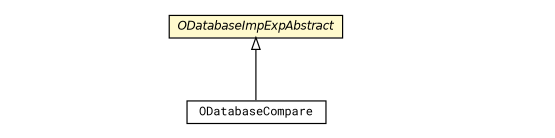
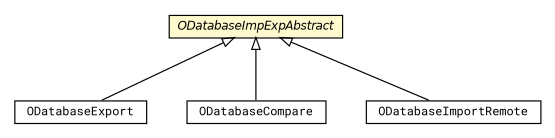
  digraph {
    fontname="Roboto Mono"
    nodesep=0.25
    ranksep=0.5
    node [fontcolor=black fontname="Roboto Mono" fontsize=10.0 shape=plaintext]
    edge [arrowtail=empty dir=back fontname="Roboto Mono" fontsize=10 headport=p labelfontname=Helvetica labelfontsize=10 tailport=p]
    n1 [label=<<table title="com.orientechnologies.orient.core.db.tool.ODatabaseImpExpAbstract" border="0" cellborder="1" cellspacing="0" cellpadding="2" port="p" bgcolor="lemonChiffon" href="./ODatabaseImpExpAbstract.html"> 		<tr><td><table border="0" cellspacing="0" cellpadding="1"> <tr><td align="center" balign="center"><font face="Helvetica-Oblique"> ODatabaseImpExpAbstract </font></td></tr> 		</table></td></tr> 		</table>>]
+   n2 [label=<<table title="com.orientechnologies.orient.core.db.tool.ODatabaseExport" border="0" cellborder="1" cellspacing="0" cellpadding="2" port="p" href="./ODatabaseExport.html"> 		<tr><td><table border="0" cellspacing="0" cellpadding="1"> <tr><td align="center" balign="center"> ODatabaseExport </td></tr> 		</table></td></tr> 		</table>>]
    n3 [label=<<table title="com.orientechnologies.orient.core.db.tool.ODatabaseCompare" border="0" cellborder="1" cellspacing="0" cellpadding="2" port="p" href="./ODatabaseCompare.html"> 		<tr><td><table border="0" cellspacing="0" cellpadding="1"> <tr><td align="center" balign="center"> ODatabaseCompare </td></tr> 		</table></td></tr> 		</table>>]
+   n4 [label=<<table title="com.orientechnologies.orient.client.remote.ODatabaseImportRemote" border="0" cellborder="1" cellspacing="0" cellpadding="2" port="p" href="../../../client/remote/ODatabaseImportRemote.html"> 		<tr><td><table border="0" cellspacing="0" cellpadding="1"> <tr><td align="center" balign="center"> ODatabaseImportRemote </td></tr> 		</table></td></tr> 		</table>>]
+   n1 -> n2
    n1 -> n3
+   n1 -> n4
  }
